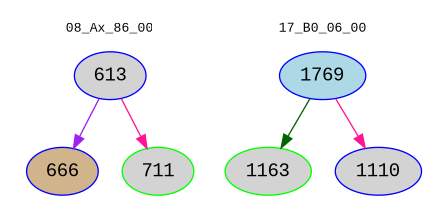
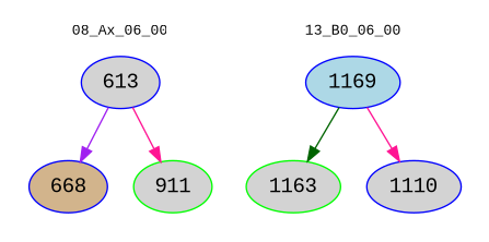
  digraph {
    fontname="Liberation Mono"
    node [color=blue fillcolor=lightgrey fontname="Liberation Mono" style=filled]
    edge [color=deeppink fontname="Liberation Mono"]
    n1 [label=613]
-   n2 [fillcolor=tan label=666]
-   n3 [color=green label=711]
-   n4 [fillcolor=lightblue label=1769]
+   n2 [fillcolor=tan label=668]
+   n3 [color=green label=911]
+   n4 [fillcolor=lightblue label=1169]
    n5 [color=green label=1163]
    n6 [label=1110]
    subgraph cluster_1 {
      color=white
      fontsize=10
-     label="08_Ax_86_00"
+     label="08_Ax_06_00"
      n1
      n2
      n3
    }
    subgraph cluster_2 {
      color=white
      fontsize=10
-     label="17_B0_06_00"
+     label="13_B0_06_00"
      n4
      n5
      n6
    }
    n1 -> n2 [color=purple]
    n1 -> n3
    n4 -> n5 [color=darkgreen]
    n4 -> n6
  }
